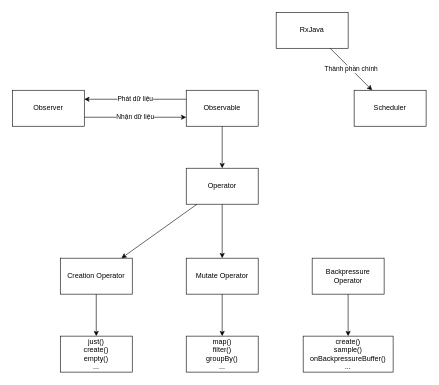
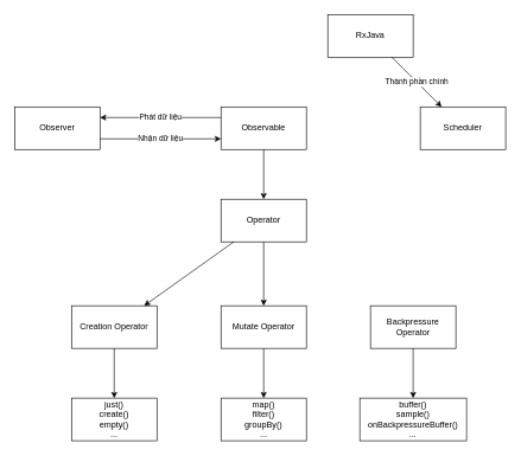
  <mxCell id="0" />
  <mxCell id="1" parent="0" />
  <mxCell id="2" value="RxJava" style="rounded=0;whiteSpace=wrap;html=1;" vertex="1" parent="1"><mxGeometry x="460" y="20" width="120" height="60" as="geometry" /></mxCell>
  <mxCell id="3" value="Observable" style="rounded=0;whiteSpace=wrap;html=1;" vertex="1" parent="1"><mxGeometry x="310" y="150" width="120" height="60" as="geometry" /></mxCell>
  <mxCell id="4" value="Observer" style="rounded=0;whiteSpace=wrap;html=1;" vertex="1" parent="1"><mxGeometry x="20" y="150" width="120" height="60" as="geometry" /></mxCell>
  <mxCell id="5" value="Scheduler" style="rounded=0;whiteSpace=wrap;html=1;" vertex="1" parent="1"><mxGeometry x="590" y="150" width="120" height="60" as="geometry" /></mxCell>
  <mxCell id="6" value="Thành phần chính" style="endArrow=classic;html=1;rounded=0;" edge="1" parent="1" source="2" target="5"><mxGeometry width="50" height="50" relative="1" as="geometry"><mxPoint x="520" y="240" as="sourcePoint" /><mxPoint x="570" y="190" as="targetPoint" /></mxGeometry></mxCell>
  <mxCell id="7" value="Operator" style="rounded=0;whiteSpace=wrap;html=1;" vertex="1" parent="1"><mxGeometry x="310" y="280" width="120" height="60" as="geometry" /></mxCell>
  <mxCell id="8" value="Phát dữ liệu" style="endArrow=classic;html=1;rounded=0;entryX=1;entryY=0.25;entryDx=0;entryDy=0;exitX=0;exitY=0.25;exitDx=0;exitDy=0;" edge="1" parent="1" source="3" target="4"><mxGeometry width="50" height="50" relative="1" as="geometry"><mxPoint x="520" y="340" as="sourcePoint" /><mxPoint x="570" y="290" as="targetPoint" /></mxGeometry></mxCell>
  <mxCell id="9" value="" style="endArrow=classic;html=1;rounded=0;" edge="1" parent="1" source="3" target="7"><mxGeometry width="50" height="50" relative="1" as="geometry"><mxPoint x="520" y="340" as="sourcePoint" /><mxPoint x="570" y="290" as="targetPoint" /></mxGeometry></mxCell>
  <mxCell id="10" value="Mutate Operator" style="rounded=0;whiteSpace=wrap;html=1;" vertex="1" parent="1"><mxGeometry x="310" y="430" width="120" height="60" as="geometry" /></mxCell>
  <mxCell id="11" value="Backpressure Operator" style="rounded=0;whiteSpace=wrap;html=1;" vertex="1" parent="1"><mxGeometry x="520" y="430" width="120" height="60" as="geometry" /></mxCell>
  <mxCell id="12" value="" style="endArrow=classic;html=1;rounded=0;" edge="1" parent="1" source="7" target="10"><mxGeometry width="50" height="50" relative="1" as="geometry"><mxPoint x="410" y="350" as="sourcePoint" /><mxPoint x="460" y="300" as="targetPoint" /></mxGeometry></mxCell>
  <mxCell id="13" value="Nhận dữ liệu" style="endArrow=classic;html=1;rounded=0;entryX=0;entryY=0.75;entryDx=0;entryDy=0;exitX=1;exitY=0.75;exitDx=0;exitDy=0;" edge="1" parent="1" source="4" target="3"><mxGeometry width="50" height="50" relative="1" as="geometry"><mxPoint x="200" y="300" as="sourcePoint" /><mxPoint x="140" y="165" as="targetPoint" /></mxGeometry></mxCell>
  <mxCell id="14" value="Creation Operator" style="rounded=0;whiteSpace=wrap;html=1;" vertex="1" parent="1"><mxGeometry x="100" y="430" width="120" height="60" as="geometry" /></mxCell>
  <mxCell id="15" value="" style="endArrow=classic;html=1;rounded=0;" edge="1" parent="1" source="7" target="14"><mxGeometry width="50" height="50" relative="1" as="geometry"><mxPoint x="410" y="350" as="sourcePoint" /><mxPoint x="460" y="300" as="targetPoint" /></mxGeometry></mxCell>
  <mxCell id="16" value="just()&lt;br&gt;create()&lt;br&gt;empty()&lt;br&gt;..." style="rounded=0;whiteSpace=wrap;html=1;" vertex="1" parent="1"><mxGeometry x="100" y="560" width="120" height="60" as="geometry" /></mxCell>
  <mxCell id="17" value="" style="endArrow=classic;html=1;rounded=0;" edge="1" parent="1" source="14" target="16"><mxGeometry width="50" height="50" relative="1" as="geometry"><mxPoint x="410" y="350" as="sourcePoint" /><mxPoint x="460" y="300" as="targetPoint" /></mxGeometry></mxCell>
  <mxCell id="18" value="map()&lt;br&gt;filter()&lt;br&gt;groupBy()&lt;br&gt;..." style="rounded=0;whiteSpace=wrap;html=1;" vertex="1" parent="1"><mxGeometry x="310" y="560" width="120" height="60" as="geometry" /></mxCell>
  <mxCell id="19" value="" style="endArrow=classic;html=1;rounded=0;" edge="1" parent="1" source="10" target="18"><mxGeometry width="50" height="50" relative="1" as="geometry"><mxPoint x="410" y="350" as="sourcePoint" /><mxPoint x="460" y="300" as="targetPoint" /></mxGeometry></mxCell>
- <mxCell id="20" value="create()&lt;br&gt;sample()&lt;br&gt;onBackpressureBuffer()&lt;br&gt;..." style="rounded=0;whiteSpace=wrap;html=1;" vertex="1" parent="1"><mxGeometry x="505" y="560" width="150" height="60" as="geometry" /></mxCell>
+ <mxCell id="20" value="buffer()&lt;br&gt;sample()&lt;br&gt;onBackpressureBuffer()&lt;br&gt;..." style="rounded=0;whiteSpace=wrap;html=1;" vertex="1" parent="1"><mxGeometry x="505" y="560" width="150" height="60" as="geometry" /></mxCell>
  <mxCell id="21" value="" style="endArrow=classic;html=1;rounded=0;" edge="1" parent="1" source="11" target="20"><mxGeometry width="50" height="50" relative="1" as="geometry"><mxPoint x="410" y="350" as="sourcePoint" /><mxPoint x="460" y="300" as="targetPoint" /></mxGeometry></mxCell>
